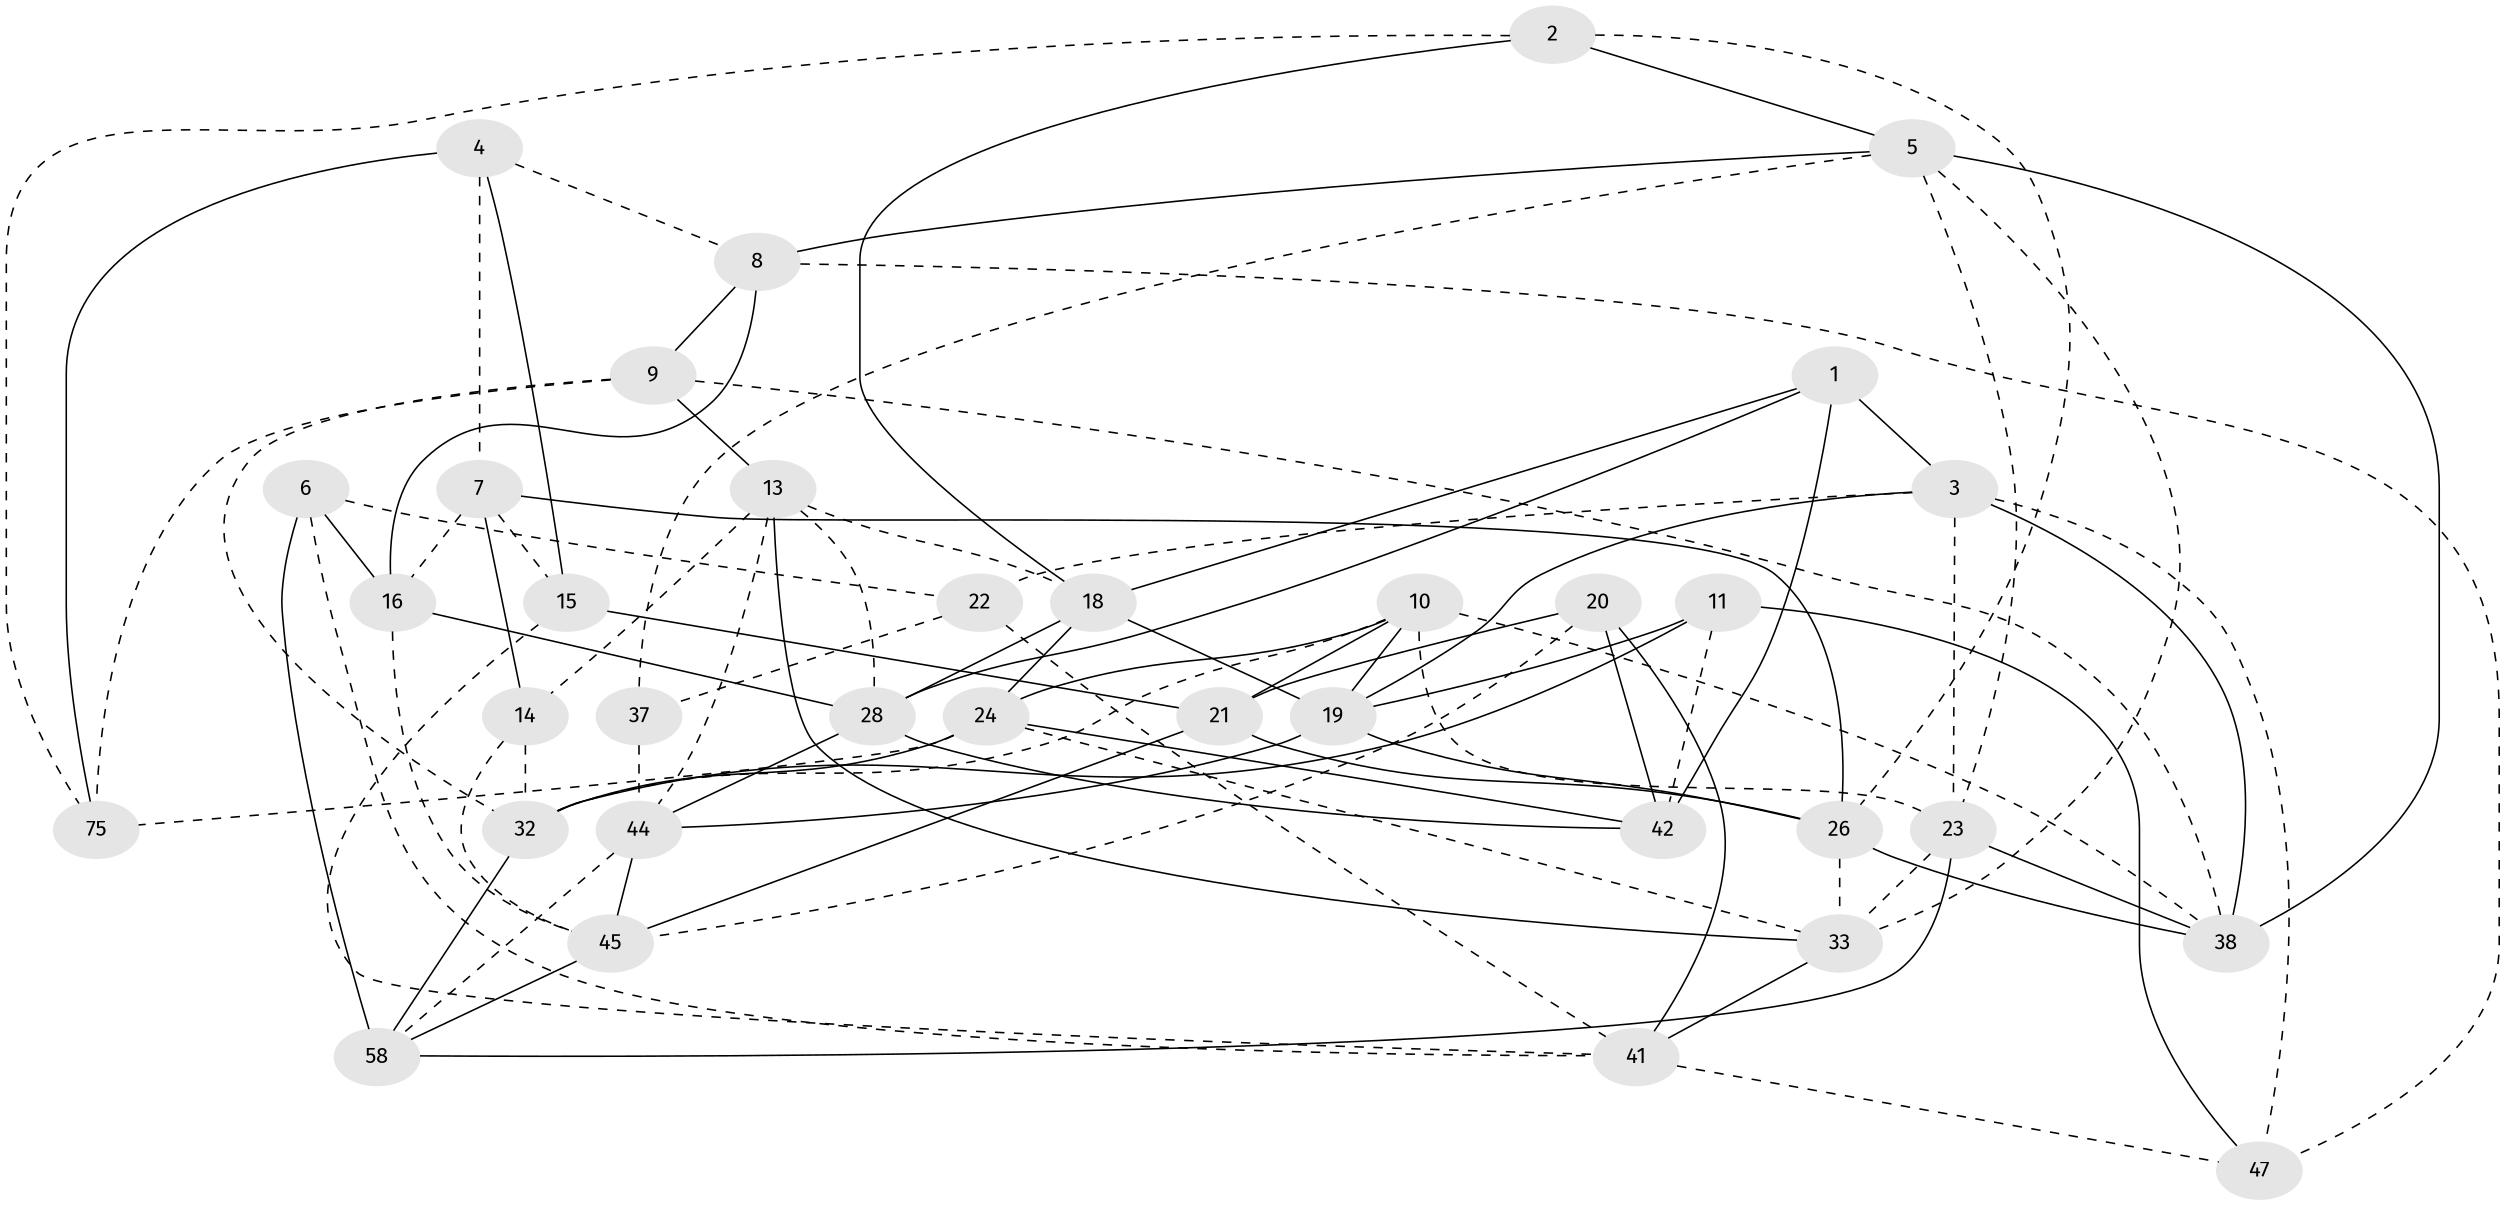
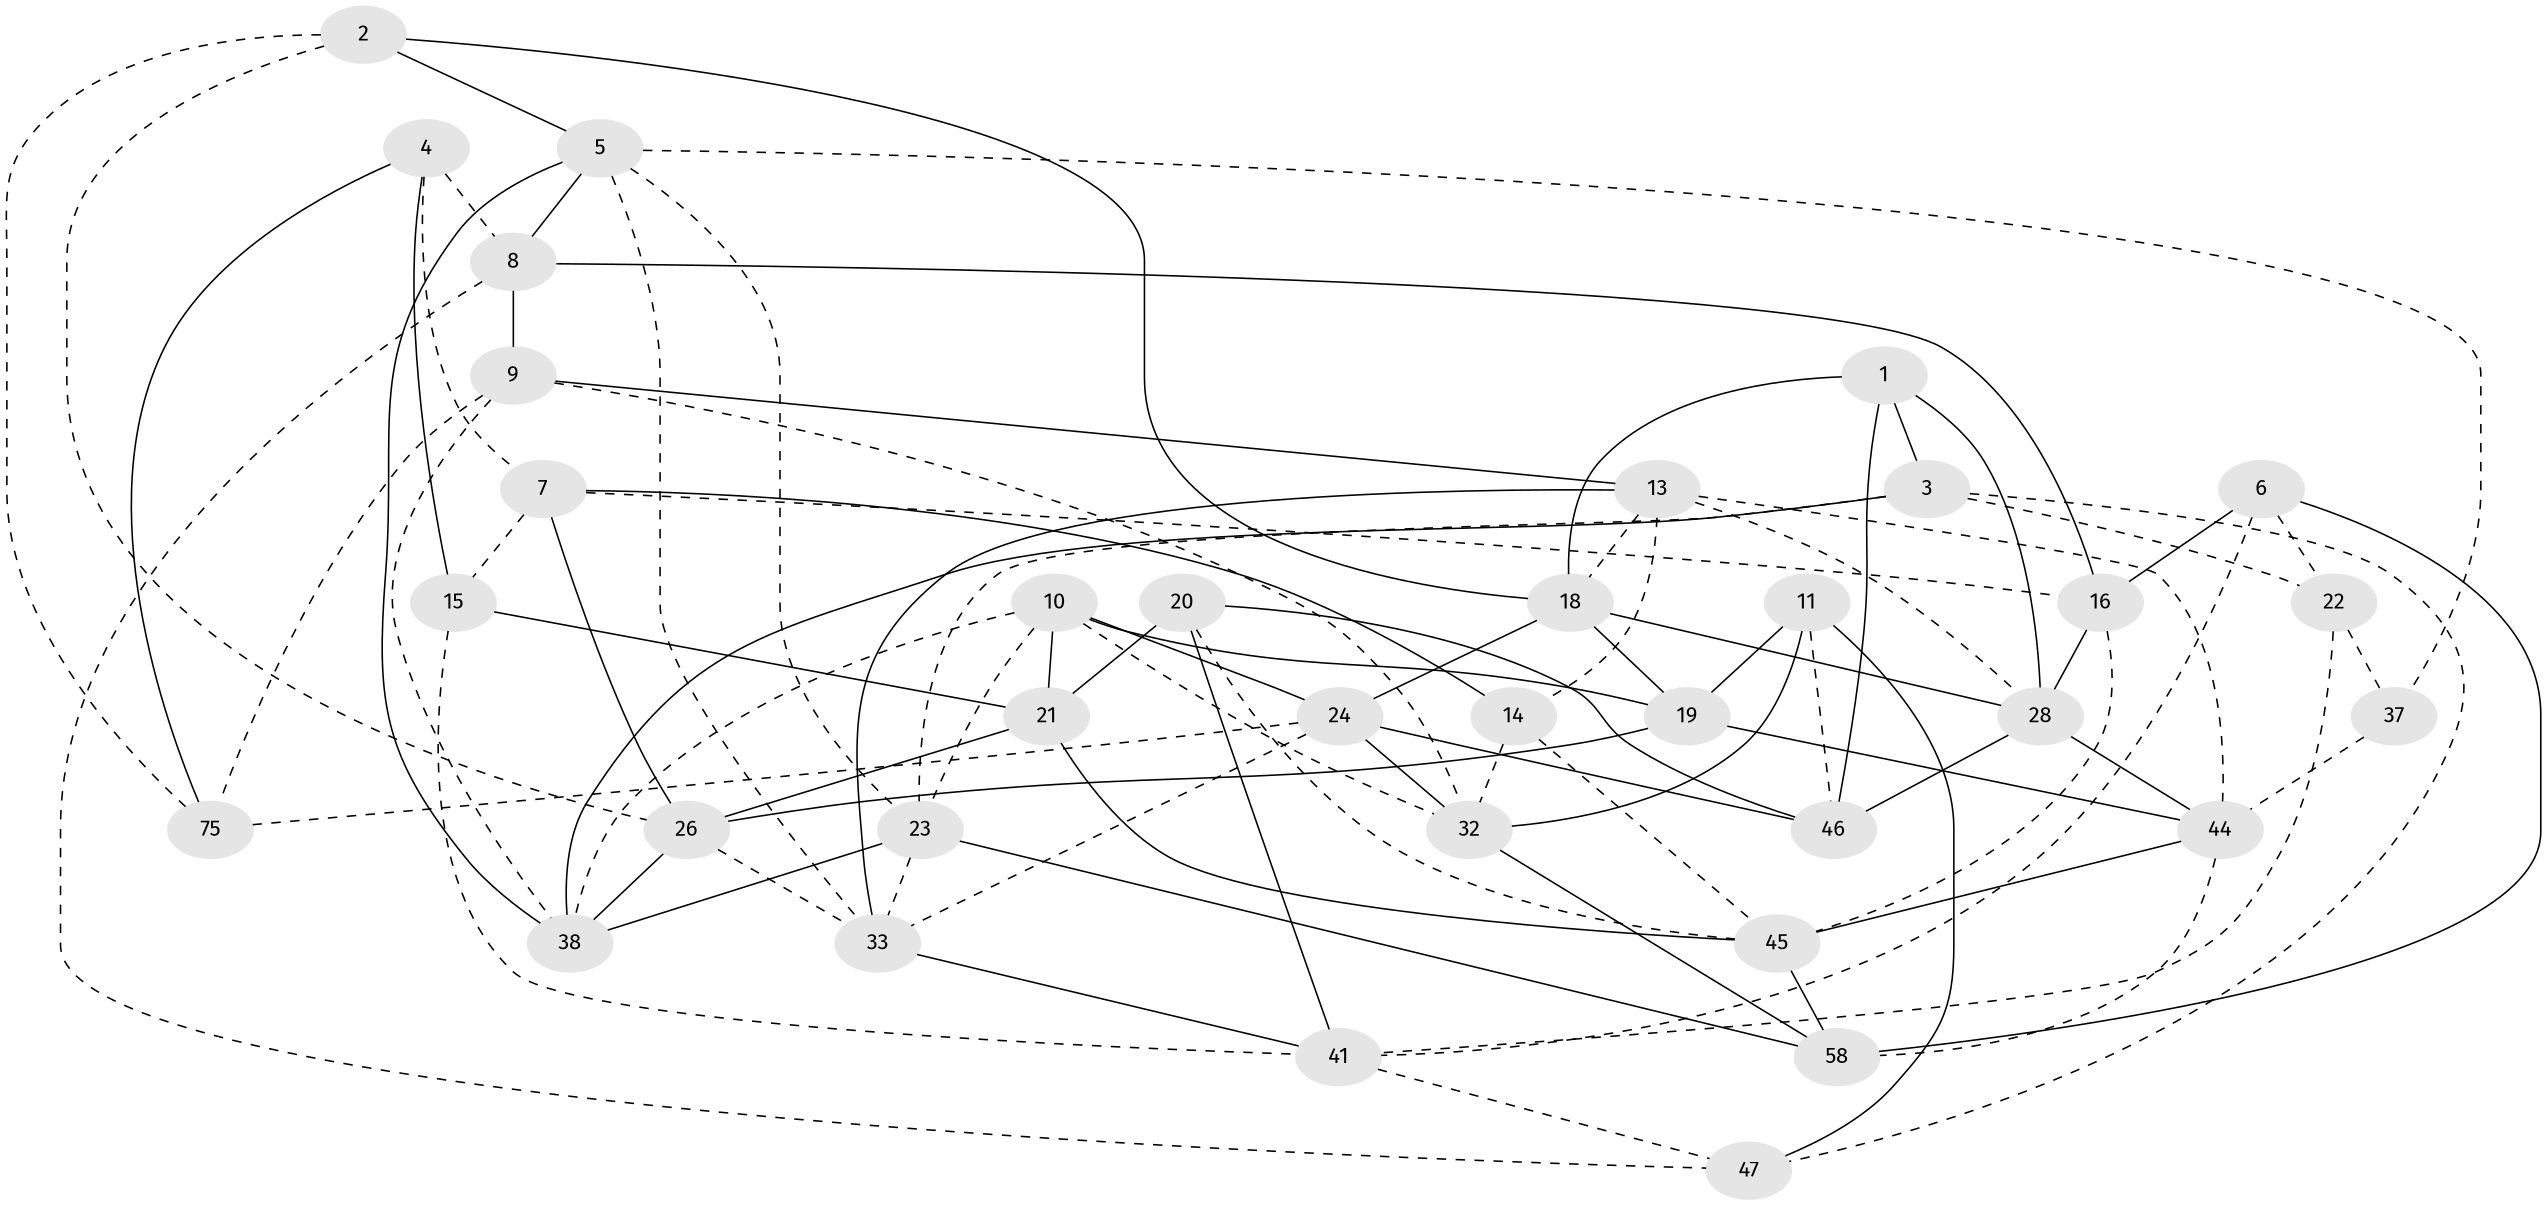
  graph {
    fontname="Fira Sans"
    node [color=gray90 fontname="Fira Sans" style=filled]
    edge [fontname="Fira Sans" style=solid]
    3 [super="+17"]
    19 [super="+31"]
    22
    23 [super="+61"]
    38 [super="+42"]
    47 [super="+53"]
    1
    18 [super="+39"]
    28 [super="+59"]
-   46 [super="+56" label=42]
+   46 [super="+56"]
    24 [super="+34"]
    44 [super="+52"]
    5 [super="+40"]
    8 [super="+30"]
    33 [super="+60"]
    37
    2
    n18 [label=75]
    26 [super="+36"]
    41 [super="+57"]
    58 [super="+62"]
    4 [super="+48"]
    7 [super="+43"]
    15
    16 [super="+35"]
    14
    9 [super="+55"]
    13 [super="+51"]
    32 [super="+54"]
    21 [super="+29"]
    6 [super="+12"]
    45 [super="+50"]
    10 [super="+27"]
    11 [super="+49"]
    20
-   3 -- 19
    3 -- 22 [style=dashed]
    3 -- 23 [style=dashed]
    3 -- 38
    3 -- 47 [style=dashed]
    19 -- 44
    19 -- 26
    22 -- 37 [style=dashed]
    22 -- 41 [style=dashed]
    23 -- 38
    23 -- 33 [style=dashed]
    23 -- 58
    1 -- 3
    1 -- 18
    1 -- 28
    1 -- 46
    18 -- 19
    18 -- 28
    18 -- 24
    28 -- 46
    28 -- 44
    24 -- 46
    24 -- 33 [style=dashed]
    24 -- n18 [style=dashed]
    24 -- 32
    44 -- 58 [style=dashed]
    44 -- 45
    5 -- 23 [style=dashed]
    5 -- 38
    5 -- 8
    5 -- 33 [style=dashed]
    5 -- 37 [style=dashed]
    8 -- 47 [style=dashed weight=2]
    8 -- 16
    8 -- 9
    33 -- 41
    37 -- 44 [style=dashed]
    2 -- 18
    2 -- 5
    2 -- n18 [style=dashed]
    2 -- 26 [style=dashed]
    26 -- 38
    26 -- 33 [style=dashed]
    41 -- 47 [style=dashed]
    4 -- 8 [style=dashed]
    4 -- n18
    4 -- 7 [style=dashed weight=2]
    4 -- 15
    7 -- 26
    7 -- 15 [style=dashed]
    7 -- 16 [style=dashed]
    7 -- 14
    15 -- 41 [style=dashed]
    15 -- 21
    16 -- 28
    16 -- 45 [style=dashed]
    14 -- 32 [style=dashed]
    14 -- 45 [style=dashed]
    9 -- 38 [style=dashed]
    9 -- n18 [style=dashed]
    9 -- 13
    9 -- 32 [style=dashed]
    13 -- 18 [style=dashed]
    13 -- 28 [style=dashed]
    13 -- 44 [style=dashed]
    13 -- 33
    13 -- 14 [style=dashed]
    32 -- 58
    21 -- 26
    21 -- 45
    6 -- 22 [style=dashed]
    6 -- 41 [style=dashed]
    6 -- 58 [weight=2]
    6 -- 16 [weight=2]
    45 -- 58
    10 -- 19
    10 -- 23 [style=dashed]
    10 -- 38 [style=dashed]
    10 -- 24
    10 -- 32 [style=dashed]
    10 -- 21
    11 -- 19
    11 -- 47 [weight=2]
    11 -- 46 [style=dashed weight=2]
    11 -- 32
    20 -- 46
    20 -- 41
    20 -- 21
    20 -- 45 [style=dashed]
  }
